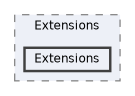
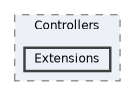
  digraph {
    compound=true
    n1 [color=grey25 fillcolor="#edf0f7" fontname=Helvetica fontsize=10 height=0.2 label=Extensions shape=box style="filled,bold" width=0.4]
    subgraph cluster_1 {
      bgcolor="#edf0f7"
      fontname=Helvetica
      fontsize=10
-     label=Extensions
+     label=Controllers
      pencolor=grey50
      style="filled,dashed"
      n1
    }
  }
